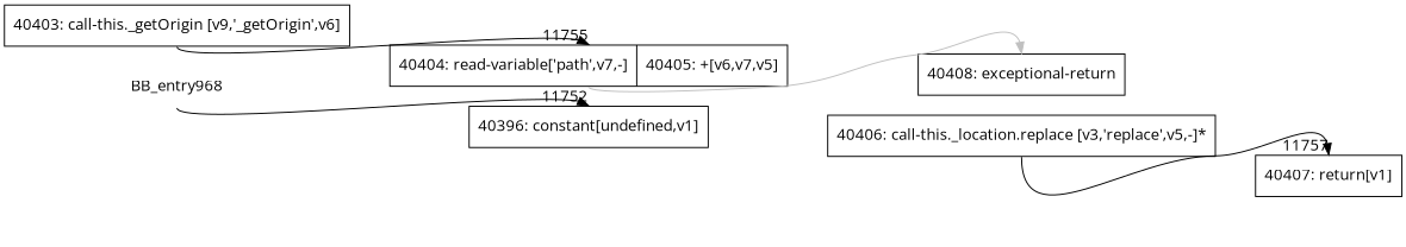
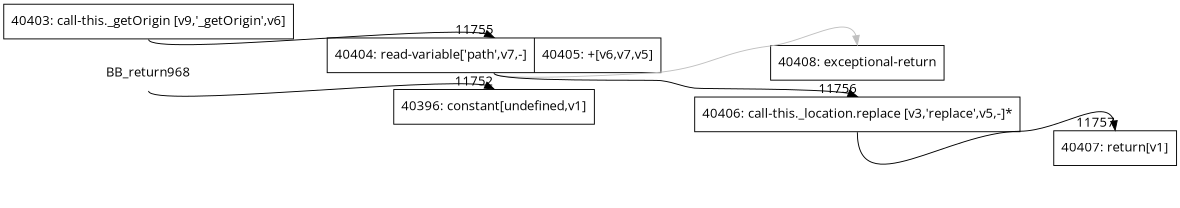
  digraph {
    fontname="Open Sans"
    rankdir=LR
    node [fontname="Open Sans" shape=record]
    edge [fontname="Open Sans" headport=n tailport=s]
-   BB_entry968 [shape=none]
+   BB_entry968 [shape=none label=BB_return968]
    n2 [label="{40396: constant[undefined,v1]}"]
    n3 [label="{40403: call-this._getOrigin [v9,'_getOrigin',v6]}"]
    n4 [label="{40404: read-variable['path',v7,-]|40405: +[v6,v7,v5]}"]
    n5 [label="{40408: exceptional-return}"]
    n6 [label="{40406: call-this._location.replace [v3,'replace',v5,-]*}"]
    n7 [label="{40407: return[v1]}"]
    BB_entry968 -> n2 [headlabel="    11752"]
    n3 -> n4 [headlabel="      11755"]
    n4 -> n5 [color=gray]
+   n4 -> n6 [headlabel="      11756"]
    n6 -> n7 [headlabel="      11757"]
  }
